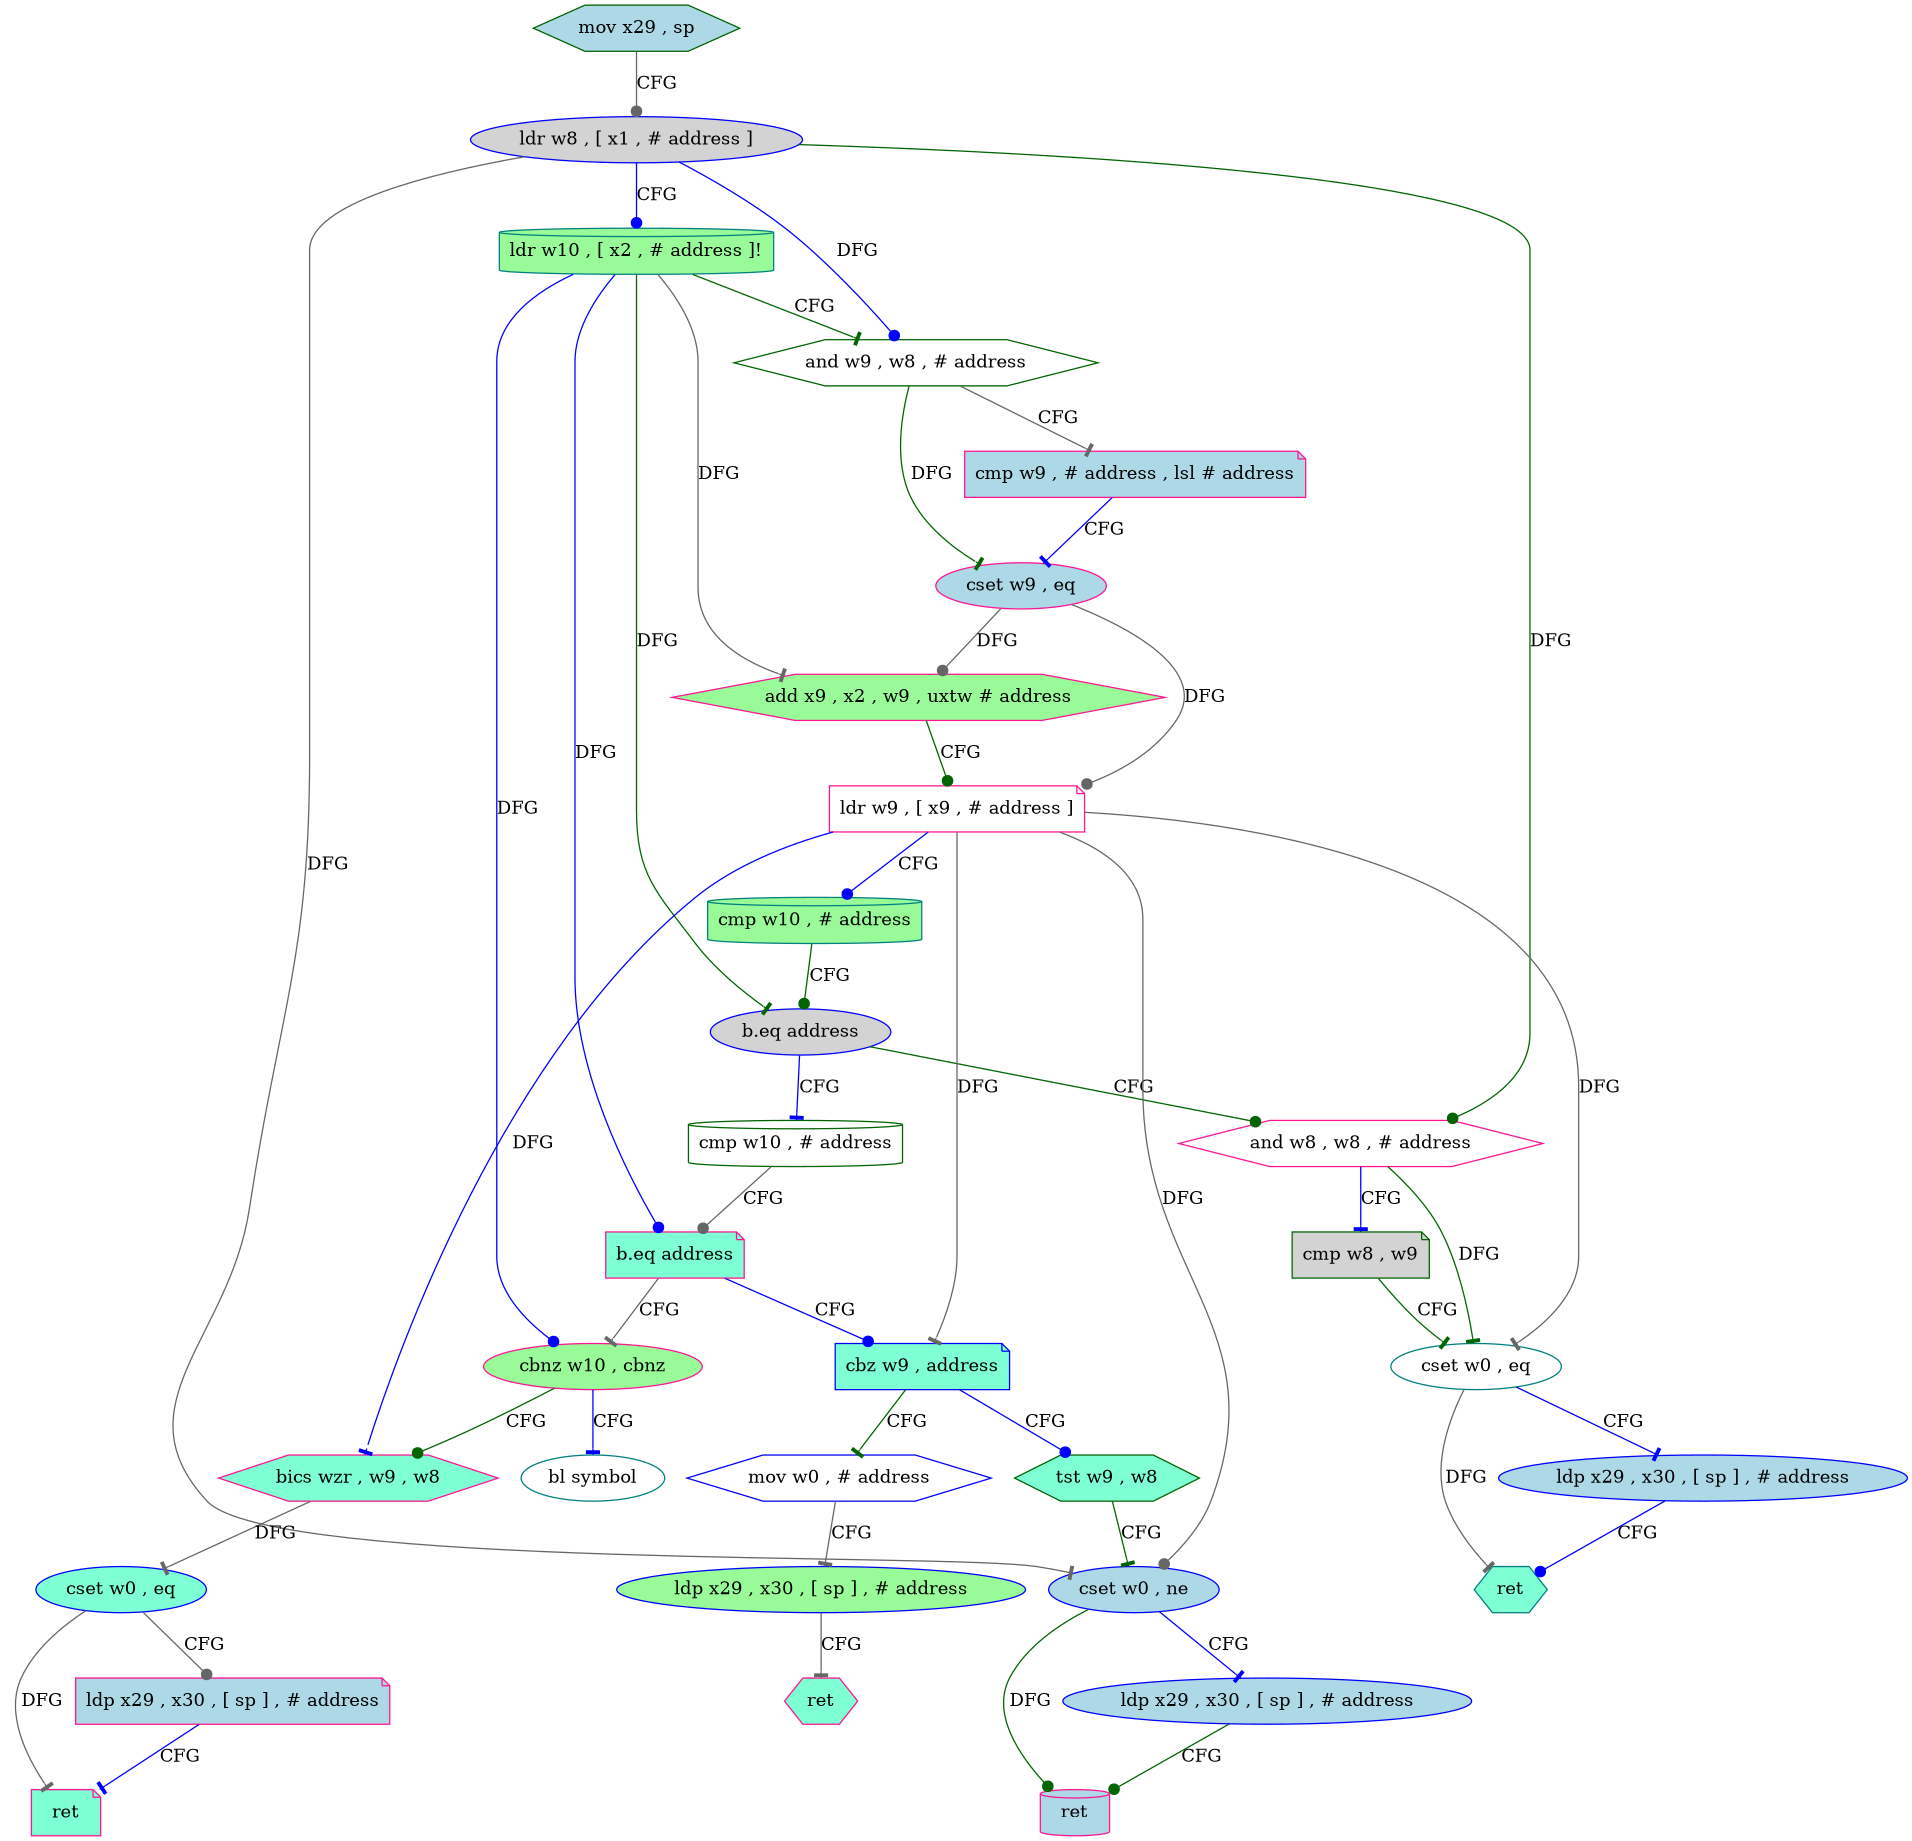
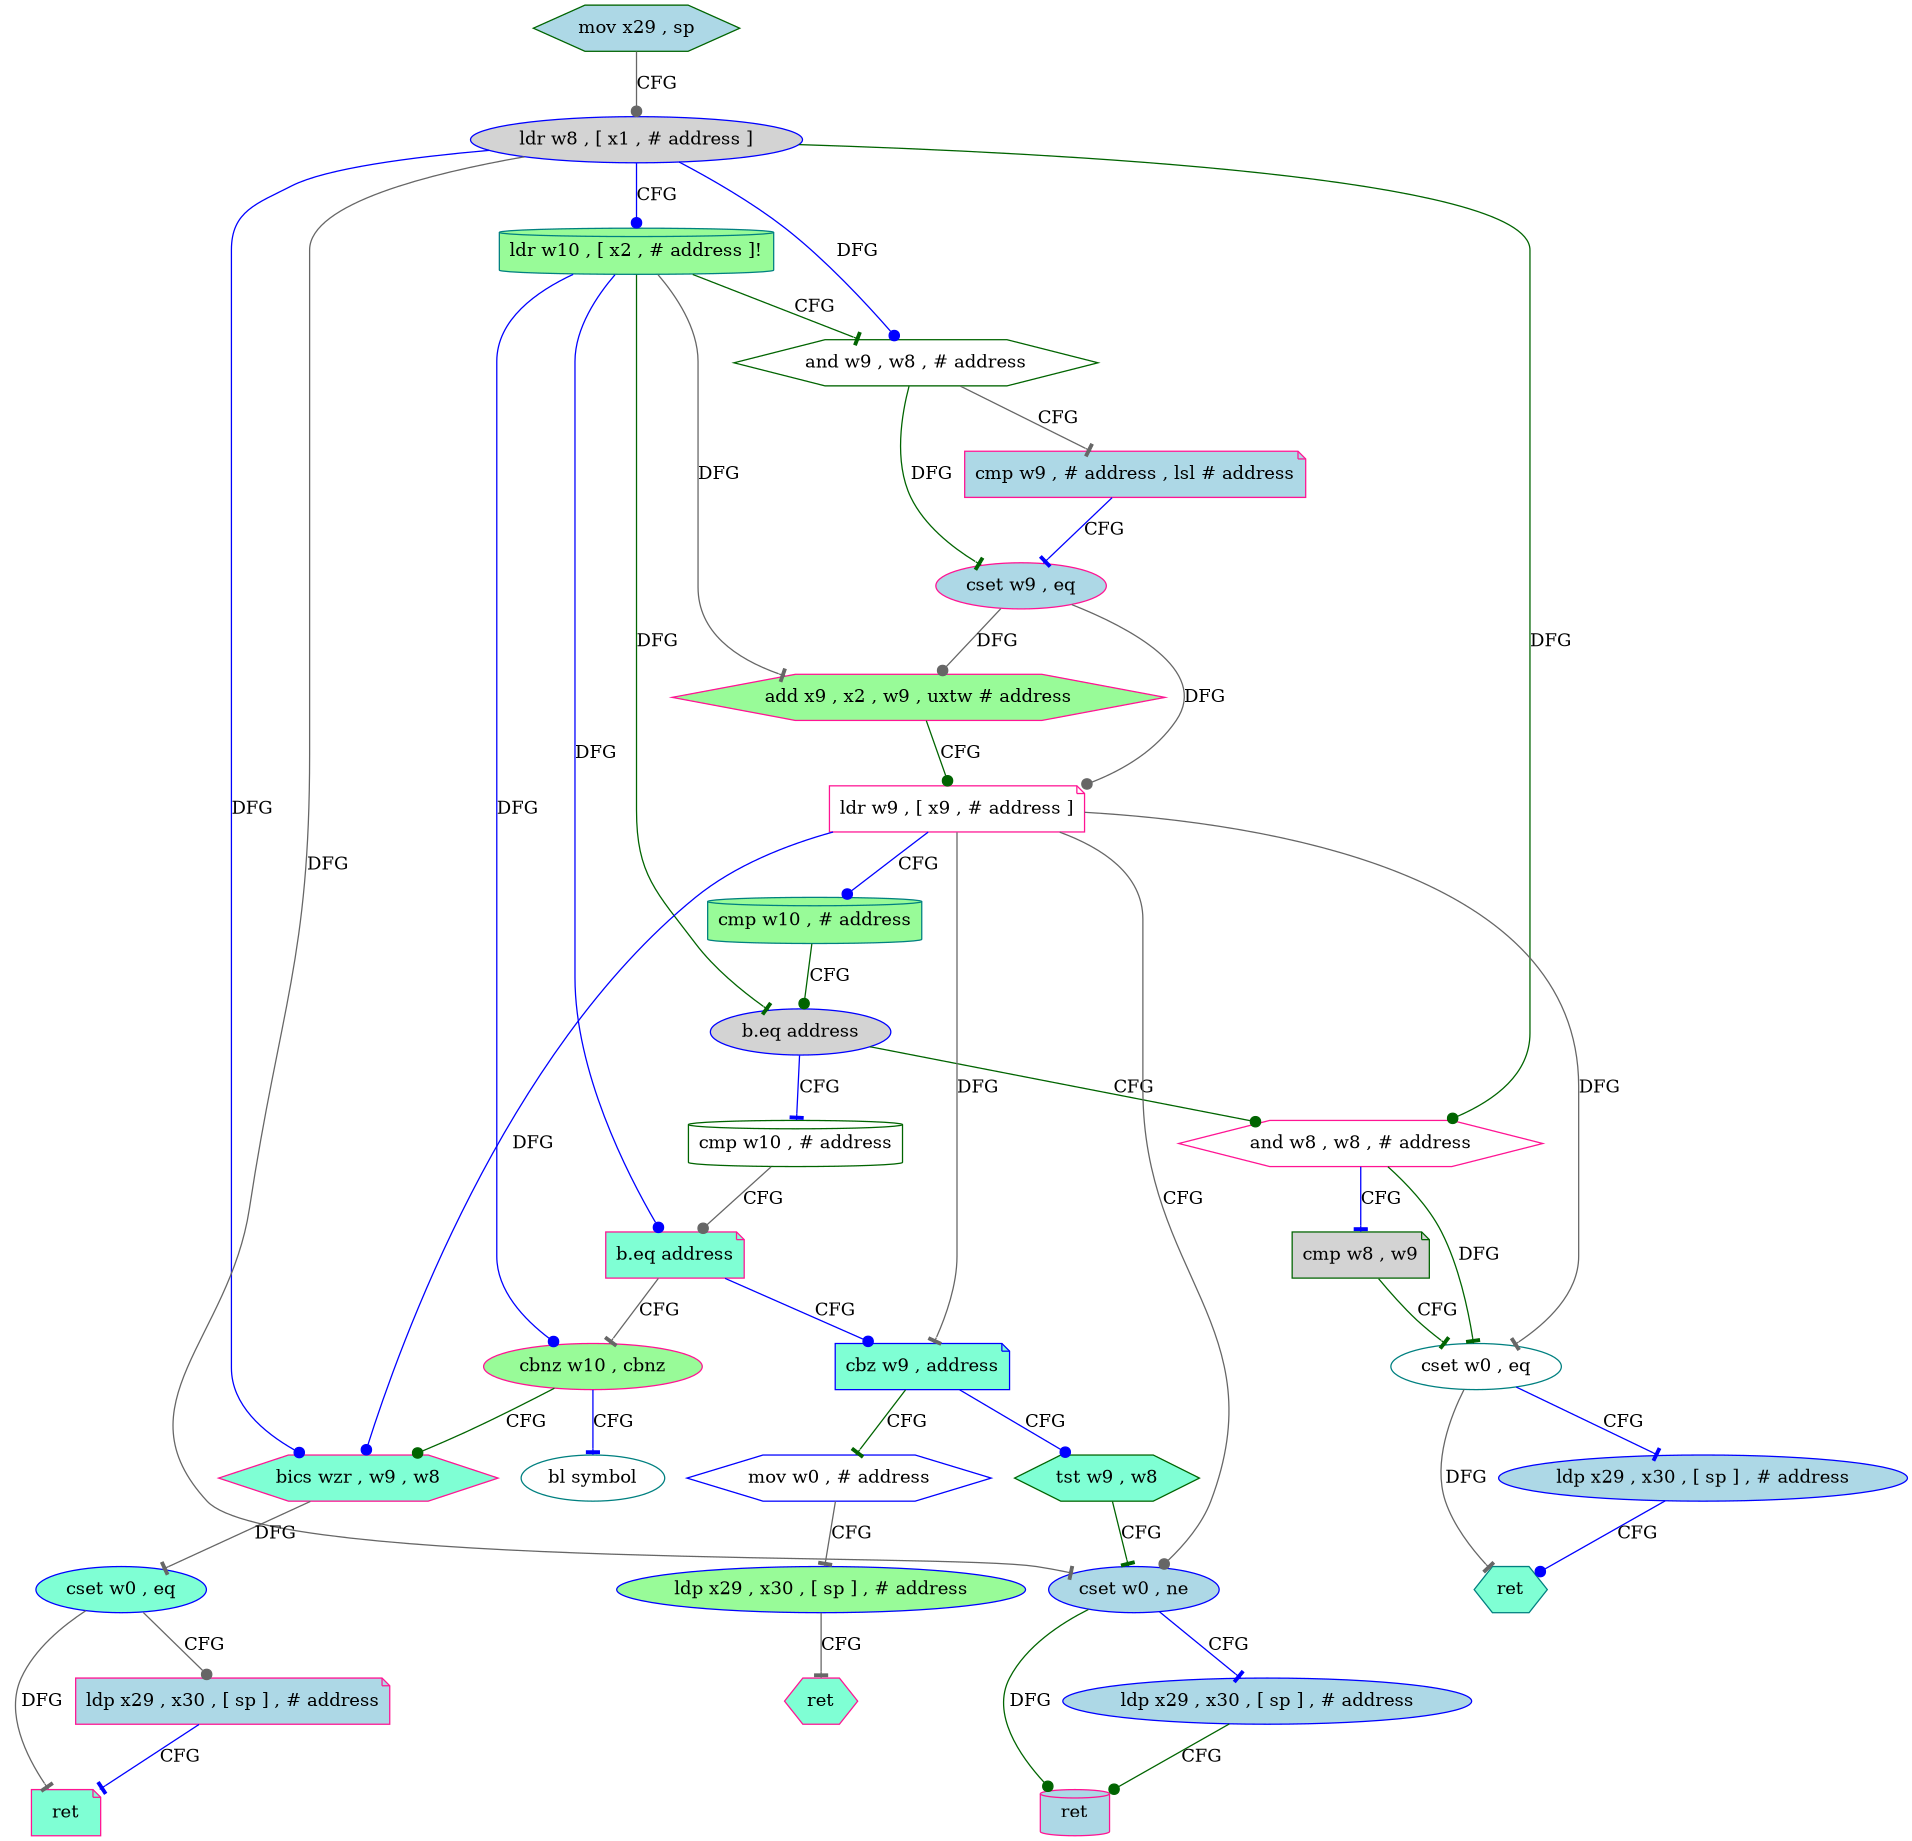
  digraph {
    node [color=deeppink fillcolor=lightblue shape=ellipse style=filled]
    edge [arrowhead=tee color=gray40]
    n1 [color=darkgreen label="mov x29 , sp" shape=hexagon]
    n2 [color=blue fillcolor=lightgrey label="ldr w8 , [ x1 , # address ]"]
    n3 [color=teal fillcolor=palegreen label="ldr w10 , [ x2 , # address ]!" shape=cylinder]
    n4 [color=darkgreen fillcolor=white label="and w9 , w8 , # address" shape=hexagon]
    n5 [fillcolor=white label="and w8 , w8 , # address" shape=hexagon]
    n6 [fillcolor=aquamarine label="bics wzr , w9 , w8" shape=hexagon]
    n7 [color=blue label="cset w0 , ne"]
    n8 [fillcolor=palegreen label="add x9 , x2 , w9 , uxtw # address" shape=hexagon]
    n9 [color=blue fillcolor=lightgrey label="b.eq address"]
    n10 [fillcolor=aquamarine label="b.eq address" shape=note]
    n11 [fillcolor=palegreen label="cbnz w10 , cbnz"]
    n12 [label="cmp w9 , # address , lsl # address" shape=note]
    n13 [label="cset w9 , eq"]
    n14 [color=teal fillcolor=white label="cset w0 , eq"]
    n15 [color=darkgreen fillcolor=lightgrey label="cmp w8 , w9" shape=note]
    n16 [color=blue fillcolor=aquamarine label="cset w0 , eq"]
    n17 [color=blue label="ldp x29 , x30 , [ sp ] , # address"]
    n18 [label=ret shape=cylinder]
    n19 [fillcolor=white label="ldr w9 , [ x9 , # address ]" shape=note]
    n20 [color=darkgreen fillcolor=white label="cmp w10 , # address" shape=cylinder]
    n21 [color=blue fillcolor=aquamarine label="cbz w9 , address" shape=note]
    n22 [color=teal fillcolor=white label="bl symbol"]
    n23 [color=teal fillcolor=palegreen label="cmp w10 , # address" shape=cylinder]
    n24 [color=blue label="ldp x29 , x30 , [ sp ] , # address"]
    n25 [color=teal fillcolor=aquamarine label=ret shape=hexagon]
    n26 [color=blue fillcolor=white label="mov w0 , # address" shape=hexagon]
    n27 [color=darkgreen fillcolor=aquamarine label="tst w9 , w8" shape=hexagon]
    n28 [color=blue fillcolor=palegreen label="ldp x29 , x30 , [ sp ] , # address"]
    n29 [fillcolor=aquamarine label=ret shape=hexagon]
    n30 [label="ldp x29 , x30 , [ sp ] , # address" shape=note]
    n31 [fillcolor=aquamarine label=ret shape=note]
    n1 -> n2 [arrowhead=dot label=CFG]
    n2 -> n3 [arrowhead=dot color=blue label=CFG]
    n2 -> n4 [arrowhead=dot color=blue label=DFG]
    n2 -> n5 [arrowhead=dot color=darkgreen label=DFG]
+   n2 -> n6 [arrowhead=dot color=blue label=DFG]
    n2 -> n7 [label=DFG]
    n3 -> n4 [color=darkgreen label=CFG]
    n3 -> n8 [label=DFG]
    n3 -> n9 [color=darkgreen label=DFG]
    n3 -> n10 [arrowhead=dot color=blue label=DFG]
    n3 -> n11 [arrowhead=dot color=blue label=DFG]
    n4 -> n12 [label=CFG]
    n4 -> n13 [color=darkgreen label=DFG]
    n5 -> n14 [color=darkgreen label=DFG]
    n5 -> n15 [color=blue label=CFG]
    n6 -> n16 [label=DFG]
    n7 -> n17 [color=blue label=CFG]
    n7 -> n18 [arrowhead=dot color=darkgreen label=DFG]
    n8 -> n19 [arrowhead=dot color=darkgreen label=CFG]
    n9 -> n5 [arrowhead=dot color=darkgreen label=CFG]
    n9 -> n20 [color=blue label=CFG]
    n10 -> n11 [label=CFG]
    n10 -> n21 [arrowhead=dot color=blue label=CFG]
    n11 -> n6 [arrowhead=dot color=darkgreen label=CFG]
    n11 -> n22 [color=blue label=CFG]
    n12 -> n13 [color=blue label=CFG]
    n13 -> n8 [arrowhead=dot label=DFG]
    n13 -> n19 [arrowhead=dot label=DFG]
    n14 -> n24 [color=blue label=CFG]
    n14 -> n25 [label=DFG]
    n15 -> n14 [color=darkgreen label=CFG]
    n16 -> n30 [arrowhead=dot label=CFG]
    n16 -> n31 [label=DFG]
    n17 -> n18 [arrowhead=dot color=darkgreen label=CFG]
-   n19 -> n6 [color=blue label=DFG]
-   n19 -> n7 [arrowhead=dot label=DFG]
+   n19 -> n6 [arrowhead=dot color=blue label=DFG]
+   n19 -> n7 [arrowhead=dot label=CFG]
    n19 -> n14 [label=DFG]
    n19 -> n21 [label=DFG]
    n19 -> n23 [arrowhead=dot color=blue label=CFG]
    n20 -> n10 [arrowhead=dot label=CFG]
    n21 -> n26 [color=darkgreen label=CFG]
    n21 -> n27 [arrowhead=dot color=blue label=CFG]
    n23 -> n9 [arrowhead=dot color=darkgreen label=CFG]
    n24 -> n25 [arrowhead=dot color=blue label=CFG]
    n26 -> n28 [label=CFG]
    n27 -> n7 [color=darkgreen label=CFG]
    n28 -> n29 [label=CFG]
    n30 -> n31 [color=blue label=CFG]
  }
